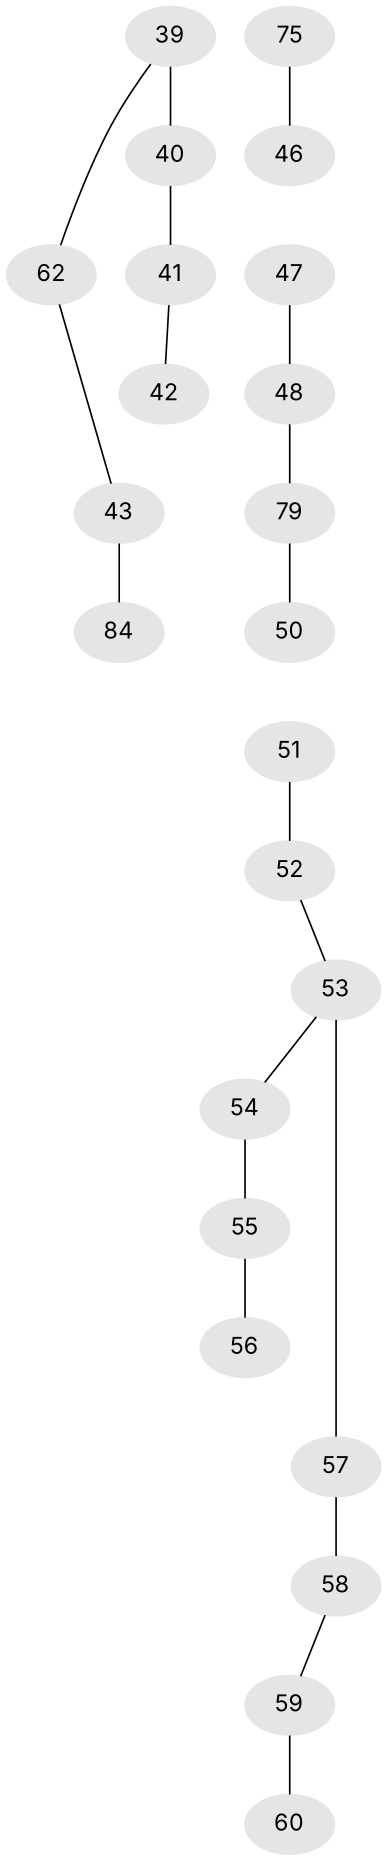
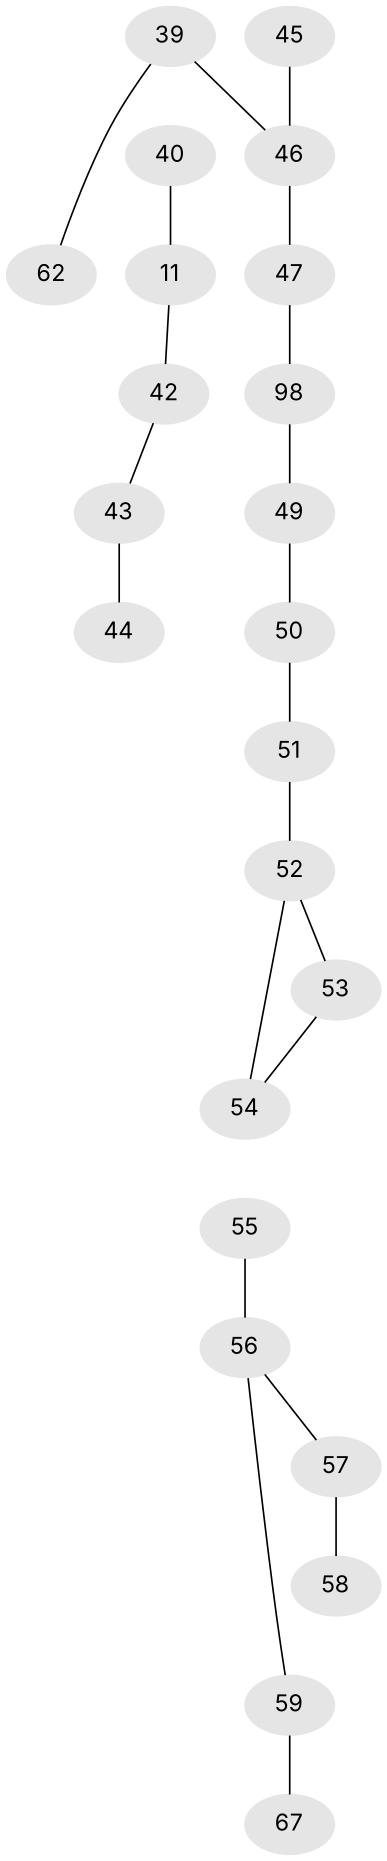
  graph {
    fontname=Inter
    node [color=gray90 fontname=Inter style=filled]
    edge [fontname=Inter]
    39
    40
    62 [super="+5+6+13+14+21+22+29+30+37+38"]
-   41
+   41 [label=11]
    42
    43
-   44 [label=84]
-   45 [label=75]
+   44
+   45
    46
    47
-   48
-   49 [label=79]
+   48 [label=98]
+   49
    50
    51
    52
    53
    54
    55
    56
    57
    58
    59
-   60
-   39 -- 40
+   60 [label=67]
+   39 -- 46
    39 -- 62
    40 -- 41
    41 -- 42
-   62 -- 43
+   42 -- 43
    43 -- 44
    45 -- 46
+   46 -- 47
    47 -- 48
    48 -- 49
    49 -- 50
+   50 -- 51
    51 -- 52
    52 -- 53
    53 -- 54
-   54 -- 55
+   54 -- 52
    55 -- 56
-   53 -- 57
+   56 -- 57
    57 -- 58
-   58 -- 59
+   56 -- 59
    59 -- 60
  }
